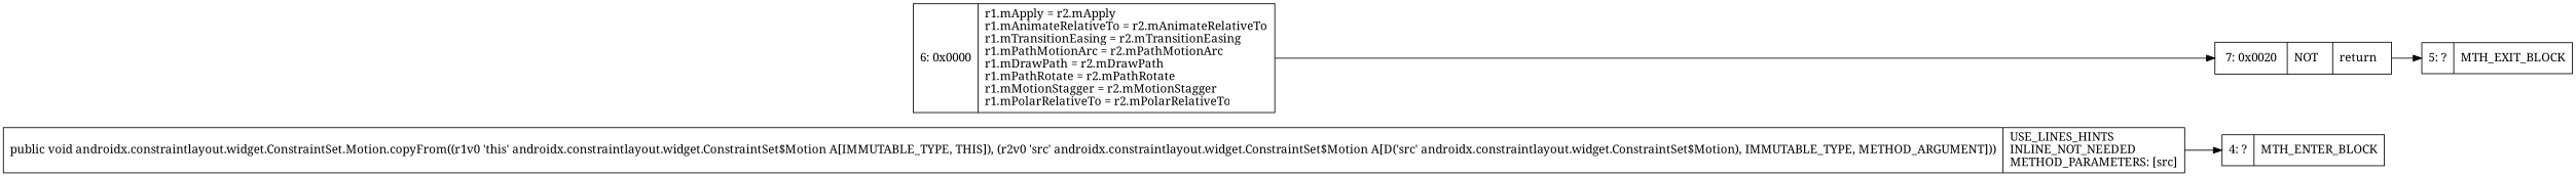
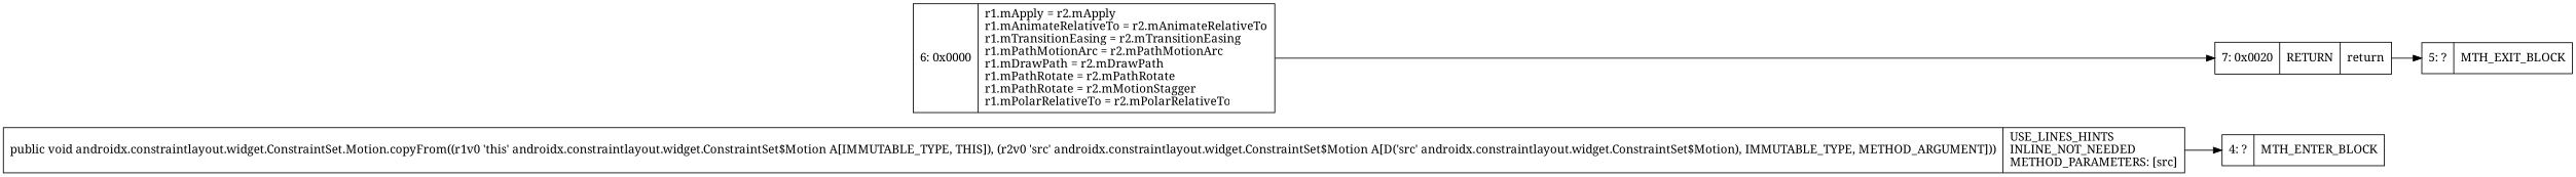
  digraph {
    fontname="Noto Serif"
    rankdir=LR
    node [fontname="Noto Serif" shape=record]
    edge [fontname="Noto Serif"]
    n1 [label="{4\:\ ?|MTH_ENTER_BLOCK\l}"]
-   n2 [label="{6\:\ 0x0000|r1.mApply = r2.mApply\lr1.mAnimateRelativeTo = r2.mAnimateRelativeTo\lr1.mTransitionEasing = r2.mTransitionEasing\lr1.mPathMotionArc = r2.mPathMotionArc\lr1.mDrawPath = r2.mDrawPath\lr1.mPathRotate = r2.mPathRotate\lr1.mMotionStagger = r2.mMotionStagger\lr1.mPolarRelativeTo = r2.mPolarRelativeTo\l}"]
-   n3 [label="{7\:\ 0x0020|NOT\l|return\l}"]
+   n2 [label="{6\:\ 0x0000|r1.mApply = r2.mApply\lr1.mAnimateRelativeTo = r2.mAnimateRelativeTo\lr1.mTransitionEasing = r2.mTransitionEasing\lr1.mPathMotionArc = r2.mPathMotionArc\lr1.mDrawPath = r2.mDrawPath\lr1.mPathRotate = r2.mPathRotate\lr1.mPathRotate = r2.mMotionStagger\lr1.mPolarRelativeTo = r2.mPolarRelativeTo\l}"]
+   n3 [label="{7\:\ 0x0020|RETURN\l|return\l}"]
    n4 [label="{5\:\ ?|MTH_EXIT_BLOCK\l}"]
    n5 [label="{public void androidx.constraintlayout.widget.ConstraintSet.Motion.copyFrom((r1v0 'this' androidx.constraintlayout.widget.ConstraintSet$Motion A[IMMUTABLE_TYPE, THIS]), (r2v0 'src' androidx.constraintlayout.widget.ConstraintSet$Motion A[D('src' androidx.constraintlayout.widget.ConstraintSet$Motion), IMMUTABLE_TYPE, METHOD_ARGUMENT]))  | USE_LINES_HINTS\lINLINE_NOT_NEEDED\lMETHOD_PARAMETERS: [src]\l}"]
    n2 -> n3
    n3 -> n4
    n5 -> n1
  }
